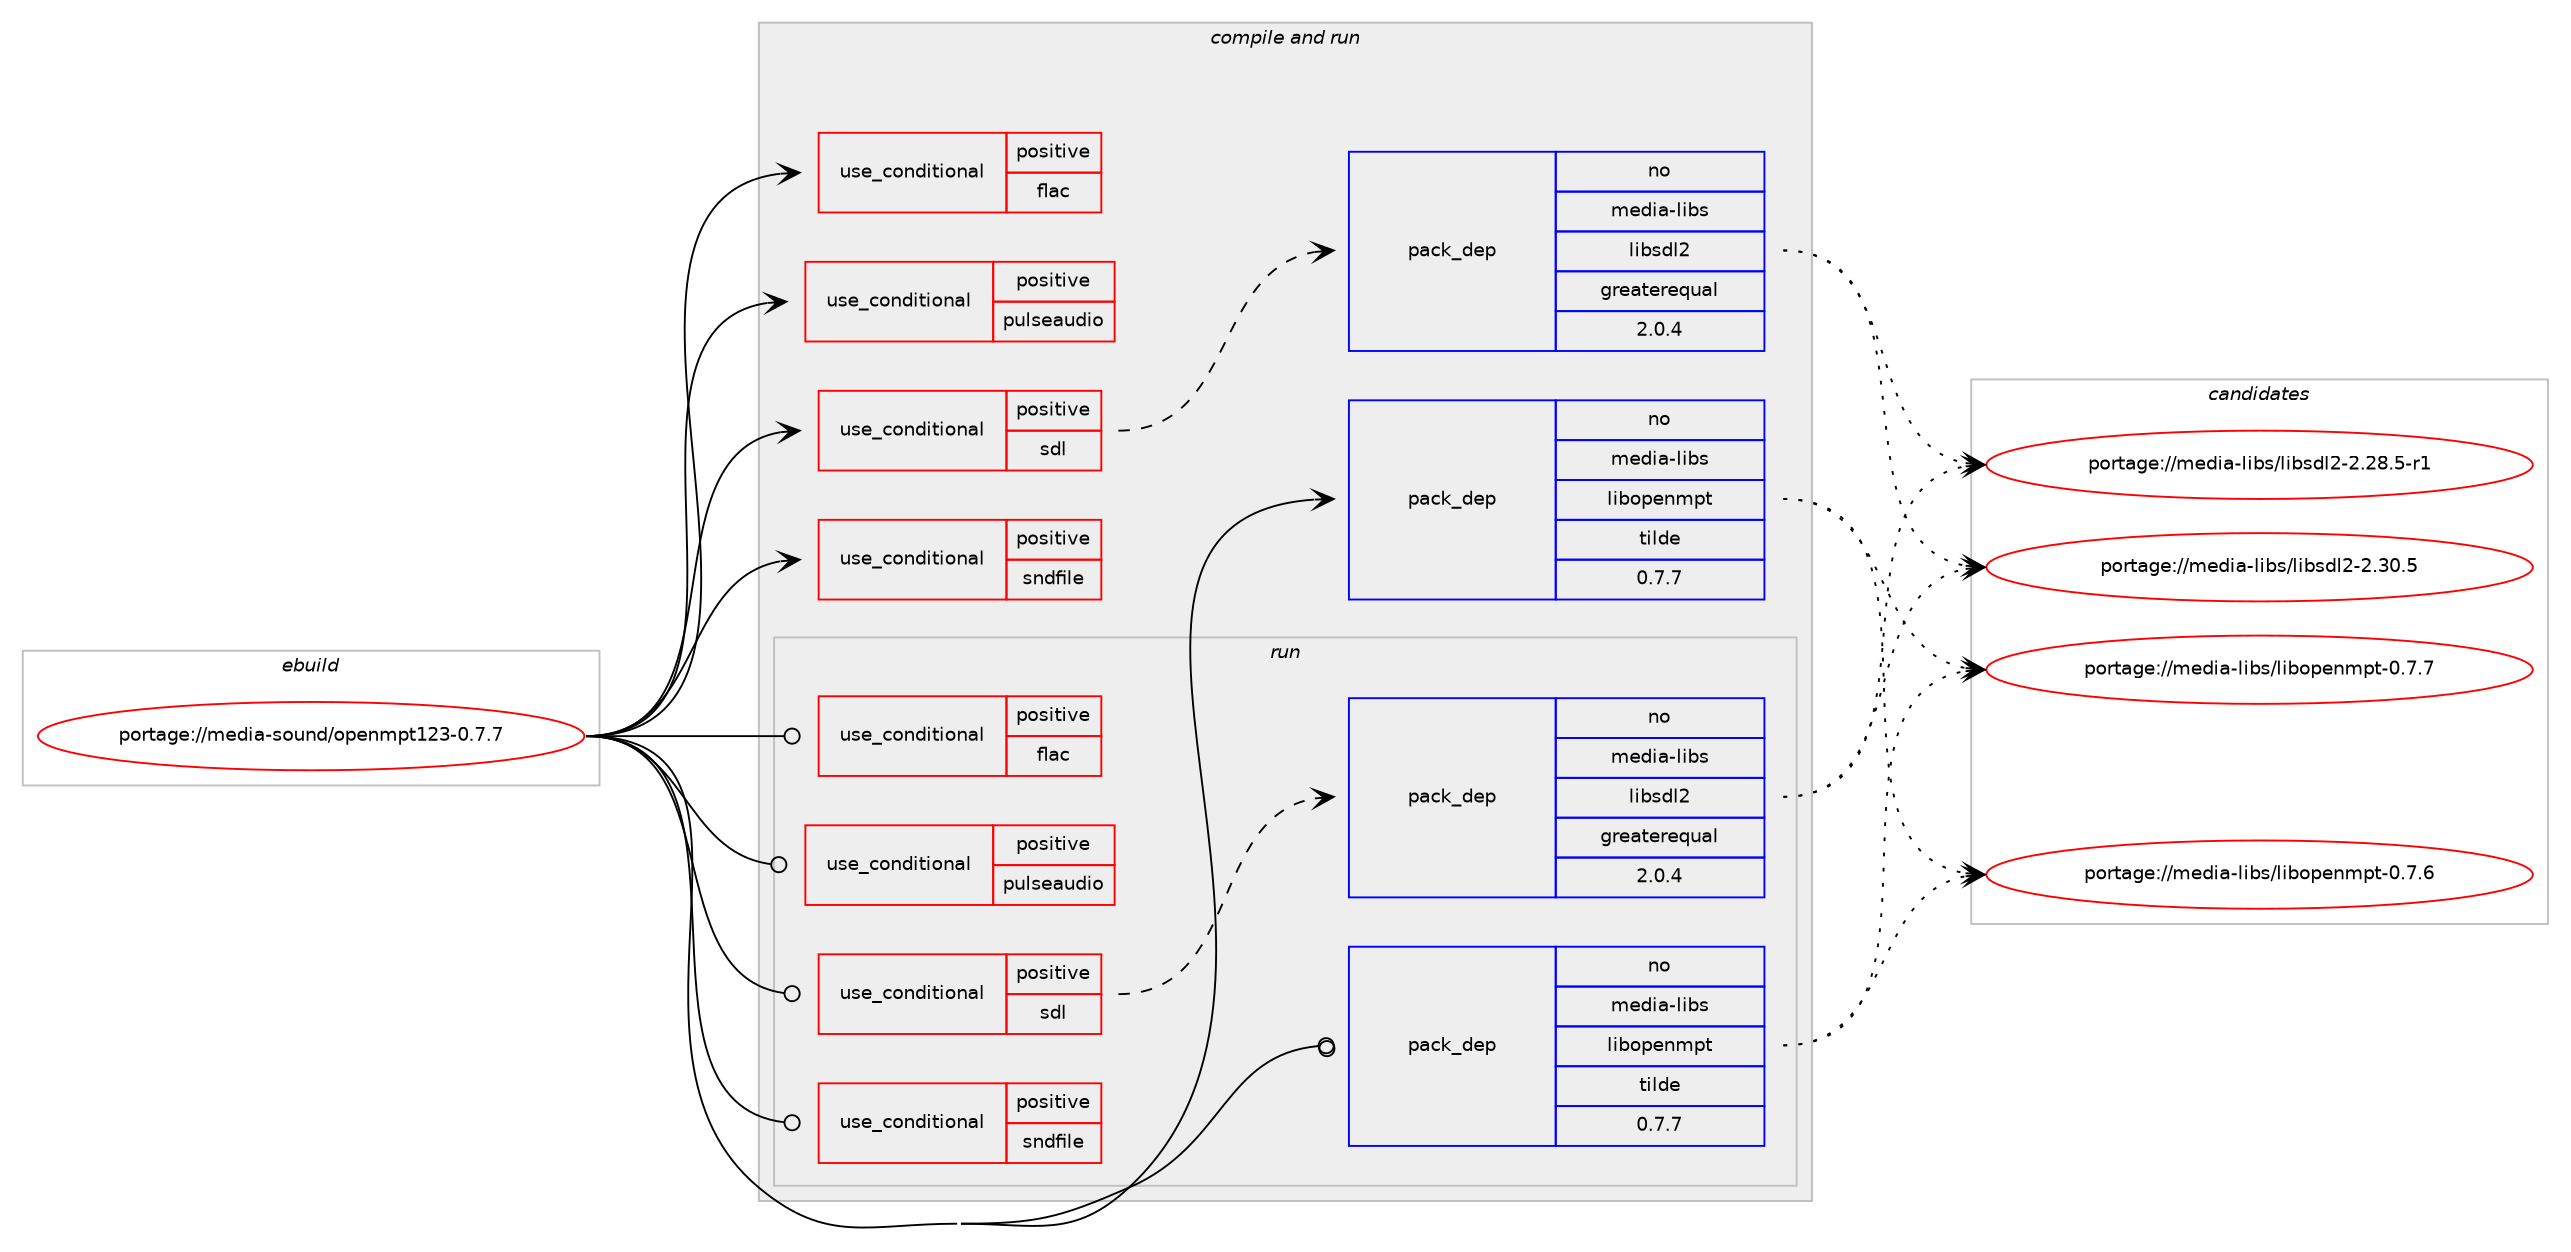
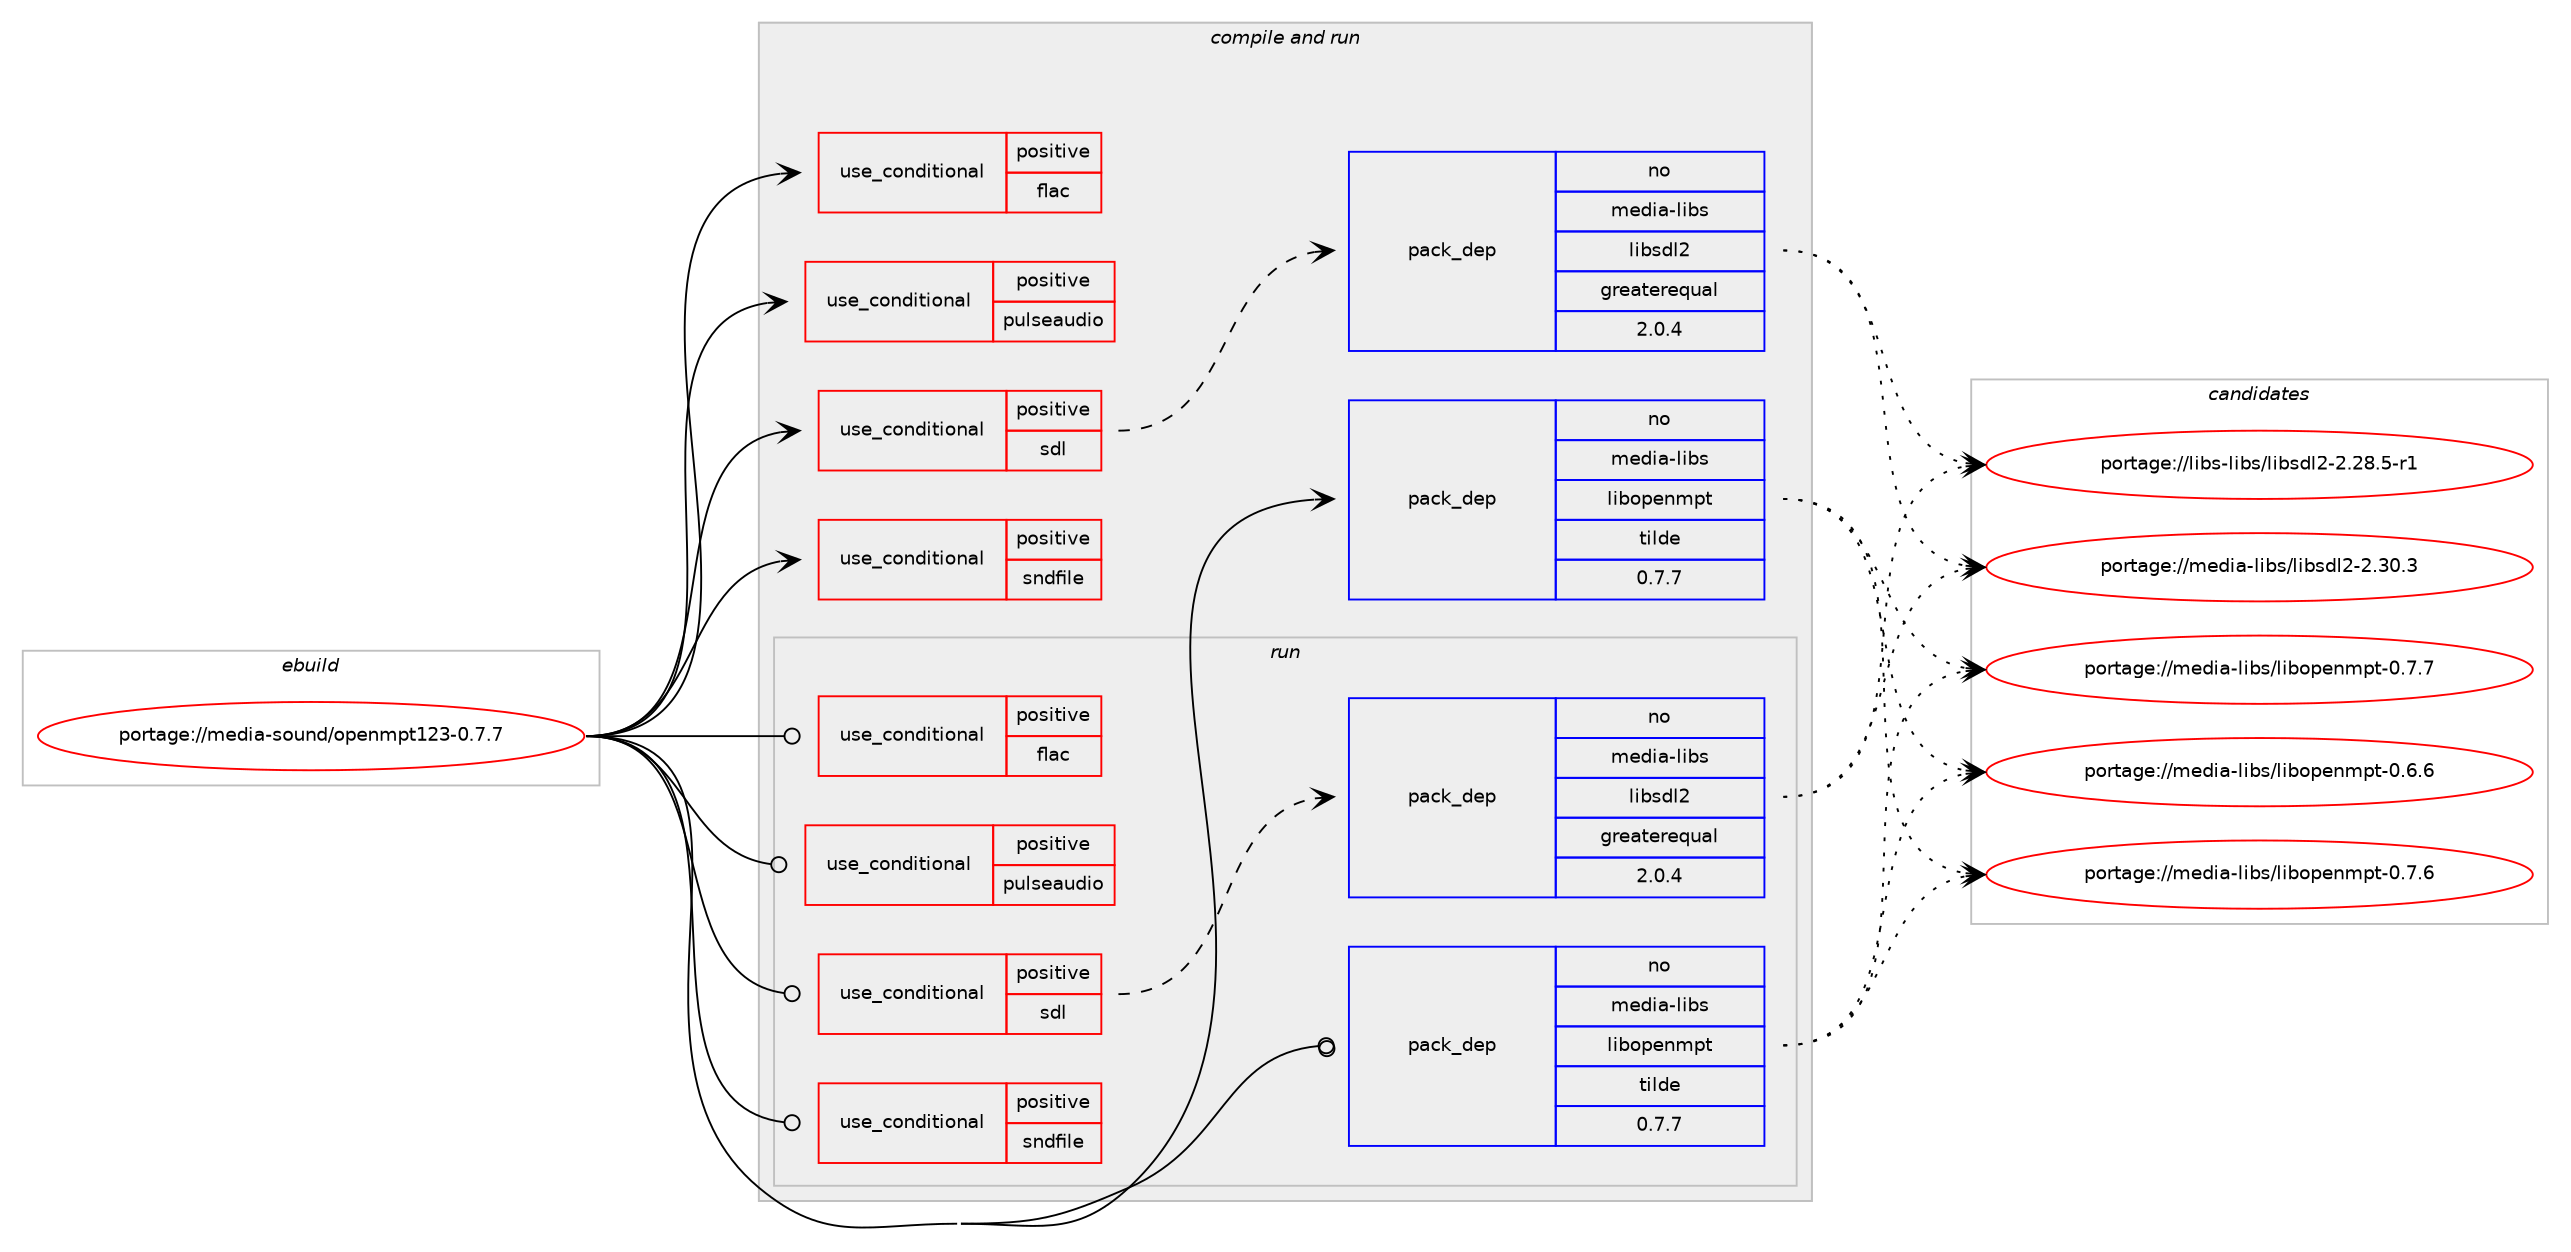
  digraph {
    compound=true
    concentrate=true
    fontname=Helvetica
    fontsize=10
    newrank=true
    rankdir=LR
    ranksep=1.5
    node [color=red fontname=Helvetica fontsize=10 shape=none]
    edge [arrowhead=vee headport=w style=solid tailport=e weight=20]
    n1 [label="portage://media-sound/openmpt123-0.7.7" width=4 shape=""]
    n2 [label=<<TABLE BORDER="0" CELLBORDER="1" CELLSPACING="0" CELLPADDING="4"><TR><TD ROWSPAN="3" CELLPADDING="10">use_conditional</TD></TR><TR><TD>positive</TD></TR><TR><TD>flac</TD></TR></TABLE>>]
    n3 [label=<<TABLE BORDER="0" CELLBORDER="1" CELLSPACING="0" CELLPADDING="4"><TR><TD ROWSPAN="3" CELLPADDING="10">use_conditional</TD></TR><TR><TD>positive</TD></TR><TR><TD>pulseaudio</TD></TR></TABLE>>]
    n4 [color=blue label=<<TABLE BORDER="0" CELLBORDER="1" CELLSPACING="0" CELLPADDING="4" WIDTH="220"><TR><TD ROWSPAN="6" CELLPADDING="30">pack_dep</TD></TR><TR><TD WIDTH="110">no</TD></TR><TR><TD>media-libs</TD></TR><TR><TD>libsdl2</TD></TR><TR><TD>greaterequal</TD></TR><TR><TD>2.0.4</TD></TR></TABLE>>]
    n5 [label=<<TABLE BORDER="0" CELLBORDER="1" CELLSPACING="0" CELLPADDING="4"><TR><TD ROWSPAN="3" CELLPADDING="10">use_conditional</TD></TR><TR><TD>positive</TD></TR><TR><TD>sdl</TD></TR></TABLE>>]
    n6 [label=<<TABLE BORDER="0" CELLBORDER="1" CELLSPACING="0" CELLPADDING="4"><TR><TD ROWSPAN="3" CELLPADDING="10">use_conditional</TD></TR><TR><TD>positive</TD></TR><TR><TD>sndfile</TD></TR></TABLE>>]
    n7 [color=blue label=<<TABLE BORDER="0" CELLBORDER="1" CELLSPACING="0" CELLPADDING="4" WIDTH="220"><TR><TD ROWSPAN="6" CELLPADDING="30">pack_dep</TD></TR><TR><TD WIDTH="110">no</TD></TR><TR><TD>media-libs</TD></TR><TR><TD>libopenmpt</TD></TR><TR><TD>tilde</TD></TR><TR><TD>0.7.7</TD></TR></TABLE>>]
    n8 [label=<<TABLE BORDER="0" CELLBORDER="1" CELLSPACING="0" CELLPADDING="4"><TR><TD ROWSPAN="3" CELLPADDING="10">use_conditional</TD></TR><TR><TD>positive</TD></TR><TR><TD>flac</TD></TR></TABLE>>]
    n9 [label=<<TABLE BORDER="0" CELLBORDER="1" CELLSPACING="0" CELLPADDING="4"><TR><TD ROWSPAN="3" CELLPADDING="10">use_conditional</TD></TR><TR><TD>positive</TD></TR><TR><TD>pulseaudio</TD></TR></TABLE>>]
    n10 [color=blue label=<<TABLE BORDER="0" CELLBORDER="1" CELLSPACING="0" CELLPADDING="4" WIDTH="220"><TR><TD ROWSPAN="6" CELLPADDING="30">pack_dep</TD></TR><TR><TD WIDTH="110">no</TD></TR><TR><TD>media-libs</TD></TR><TR><TD>libsdl2</TD></TR><TR><TD>greaterequal</TD></TR><TR><TD>2.0.4</TD></TR></TABLE>>]
    n11 [label=<<TABLE BORDER="0" CELLBORDER="1" CELLSPACING="0" CELLPADDING="4"><TR><TD ROWSPAN="3" CELLPADDING="10">use_conditional</TD></TR><TR><TD>positive</TD></TR><TR><TD>sdl</TD></TR></TABLE>>]
    n12 [label=<<TABLE BORDER="0" CELLBORDER="1" CELLSPACING="0" CELLPADDING="4"><TR><TD ROWSPAN="3" CELLPADDING="10">use_conditional</TD></TR><TR><TD>positive</TD></TR><TR><TD>sndfile</TD></TR></TABLE>>]
    n13 [color=blue label=<<TABLE BORDER="0" CELLBORDER="1" CELLSPACING="0" CELLPADDING="4" WIDTH="220"><TR><TD ROWSPAN="6" CELLPADDING="30">pack_dep</TD></TR><TR><TD WIDTH="110">no</TD></TR><TR><TD>media-libs</TD></TR><TR><TD>libopenmpt</TD></TR><TR><TD>tilde</TD></TR><TR><TD>0.7.7</TD></TR></TABLE>>]
-   n14 [label="portage://media-libs/libsdl2-2.28.5-r1" width=4 shape=""]
-   n15 [label="portage://media-libs/libsdl2-2.30.5" width=4 shape=""]
+   n14 [label="portage://libs-libs/libsdl2-2.28.5-r1" width=4 shape=""]
+   n15 [label="portage://media-libs/libsdl2-2.30.3" width=4 shape=""]
+   n16 [label="portage://media-libs/libopenmpt-0.6.6" width=4 shape=""]
    n17 [label="portage://media-libs/libopenmpt-0.7.6" width=4 shape=""]
    n18 [label="portage://media-libs/libopenmpt-0.7.7" width=4 shape=""]
    subgraph cluster_1 {
      color=gray
      label=<<i>ebuild</i>>
      rank=same
      n1
    }
    subgraph cluster_2 {
      color=gray
      label=<<i>dependencies</i>>
      subgraph cluster_3 {
        color=gray
        fillcolor="#eeeeee"
        label=<<i>compile</i>>
        style=filled
        subgraph sub_4 {
          color=gray
          fillcolor="#eeeeee"
          label=<<i>compile</i>>
          style=filled
          n2
        }
        subgraph sub_5 {
          color=gray
          fillcolor="#eeeeee"
          label=<<i>compile</i>>
          style=filled
          n3
        }
        subgraph sub_6 {
          color=gray
          fillcolor="#eeeeee"
          label=<<i>compile</i>>
          style=filled
          n5
          subgraph sub_7 {
            color=gray
            fillcolor="#eeeeee"
            label=<<i>compile</i>>
            style=filled
            n4
          }
        }
        subgraph sub_8 {
          color=gray
          fillcolor="#eeeeee"
          label=<<i>compile</i>>
          style=filled
          n6
        }
        subgraph sub_9 {
          color=gray
          fillcolor="#eeeeee"
          label=<<i>compile</i>>
          style=filled
          n7
        }
      }
      subgraph cluster_10 {
        color=gray
        fillcolor="#eeeeee"
        label=<<i>compile and run</i>>
        style=filled
      }
      subgraph cluster_11 {
        color=gray
        fillcolor="#eeeeee"
        label=<<i>run</i>>
        style=filled
        subgraph sub_12 {
          color=gray
          fillcolor="#eeeeee"
          label=<<i>run</i>>
          style=filled
          n8
        }
        subgraph sub_13 {
          color=gray
          fillcolor="#eeeeee"
          label=<<i>run</i>>
          style=filled
          n9
        }
        subgraph sub_14 {
          color=gray
          fillcolor="#eeeeee"
          label=<<i>run</i>>
          style=filled
          n11
          subgraph sub_15 {
            color=gray
            fillcolor="#eeeeee"
            label=<<i>run</i>>
            style=filled
            n10
          }
        }
        subgraph sub_16 {
          color=gray
          fillcolor="#eeeeee"
          label=<<i>run</i>>
          style=filled
          n12
        }
        subgraph sub_17 {
          color=gray
          fillcolor="#eeeeee"
          label=<<i>run</i>>
          style=filled
          n13
        }
      }
    }
    subgraph cluster_18 {
      color=gray
      label=<<i>candidates</i>>
      rank=same
      subgraph sub_19 {
        color=black
        label=<<i>candidates</i>>
        nodesep=1
        rank=same
        n14
        n15
      }
      subgraph sub_20 {
        color=black
        label=<<i>candidates</i>>
        nodesep=1
        rank=same
+       n16
        n17
        n18
      }
      subgraph sub_21 {
        color=black
        label=<<i>candidates</i>>
        nodesep=1
        rank=same
        n14
        n15
      }
      subgraph sub_22 {
        color=black
        label=<<i>candidates</i>>
        nodesep=1
        rank=same
+       n16
        n17
        n18
      }
    }
    n1 -> n2
    n1 -> n3
    n1 -> n5
    n1 -> n6
    n1 -> n7
    n1 -> n8 [arrowhead=odot]
    n1 -> n9 [arrowhead=odot]
    n1 -> n11 [arrowhead=odot]
    n1 -> n12 [arrowhead=odot]
    n1 -> n13 [arrowhead=odot]
    n4 -> n14 [style=dotted weight=100]
    n4 -> n15 [style=dotted weight=100]
    n5 -> n4 [style=dashed]
+   n7 -> n16 [style=dotted weight=100]
    n7 -> n17 [style=dotted weight=100]
    n7 -> n18 [style=dotted weight=100]
    n10 -> n14 [style=dotted weight=100]
    n10 -> n15 [style=dotted weight=100]
    n11 -> n10 [style=dashed]
+   n13 -> n16 [style=dotted weight=100]
    n13 -> n17 [style=dotted weight=100]
    n13 -> n18 [style=dotted weight=100]
  }
